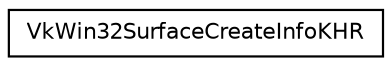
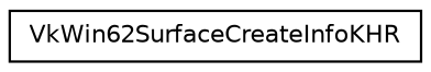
  digraph {
    rankdir=LR
-   n1 [color=black fillcolor=white fontname=Helvetica fontsize=10 height=0.2 label=VkWin32SurfaceCreateInfoKHR shape=record style=filled width=0.4]
+   n1 [color=black fillcolor=white fontname=Helvetica fontsize=10 height=0.2 label=VkWin62SurfaceCreateInfoKHR shape=record style=filled width=0.4]
  }
